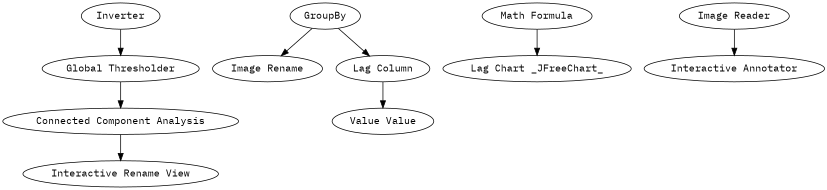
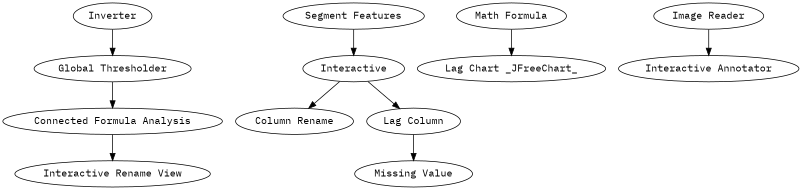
  digraph {
    fontname="IBM Plex Mono"
    rankdir=TB
    node [fontname="IBM Plex Mono"]
    edge [fontname="IBM Plex Mono"]
    n1 [label="Global Thresholder"]
-   n2 [label="Connected Component Analysis"]
+   n2 [label="Connected Formula Analysis"]
    n3 [label="Interactive Rename View"]
-   n5 [label=GroupBy]
+   n4 [label="Segment Features"]
+   n5 [label=Interactive]
    n6 [label=Inverter]
-   n7 [label="Value Value"]
+   n7 [label="Missing Value"]
    n8 [label="Math Formula"]
    n9 [label="Lag Chart _JFreeChart_"]
-   n10 [label="Image Rename"]
+   n10 [label="Column Rename"]
    n11 [label="Lag Column"]
    n12 [label="Image Reader"]
    n13 [label="Interactive Annotator"]
    n1 -> n2
    n2 -> n3
+   n4 -> n5
    n5 -> n10
    n5 -> n11
    n6 -> n1
    n8 -> n9
    n11 -> n7
    n12 -> n13
  }
